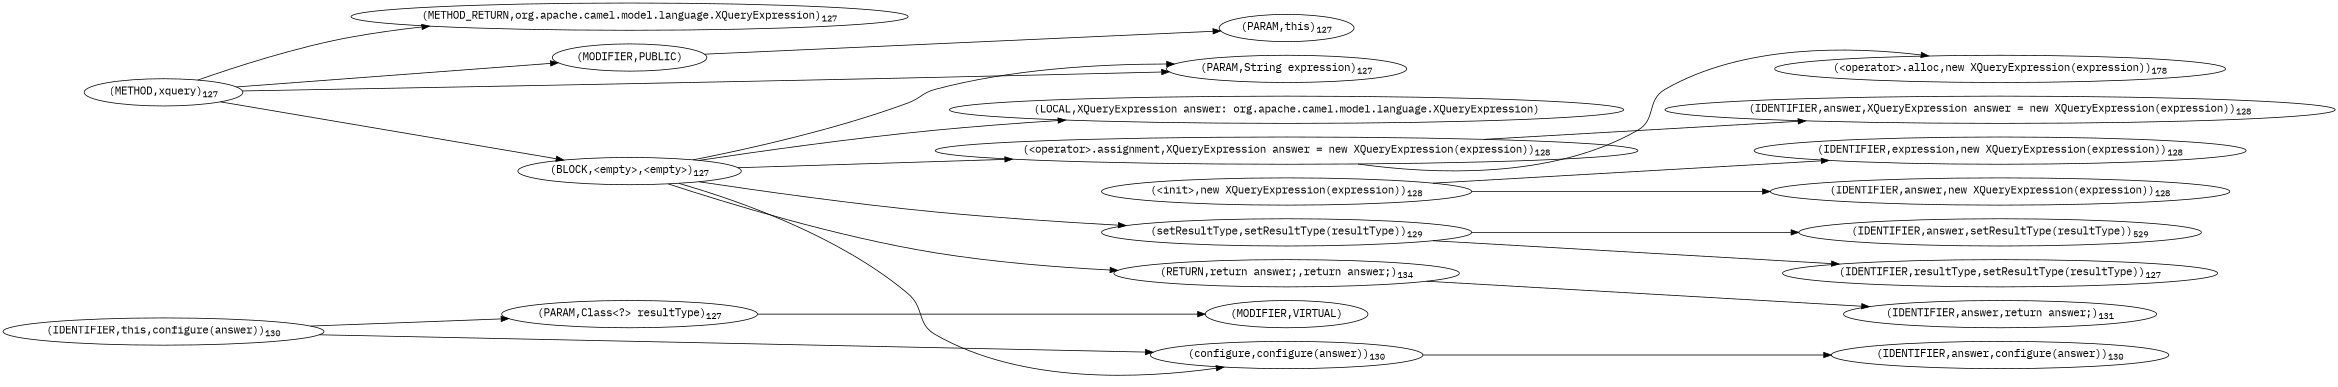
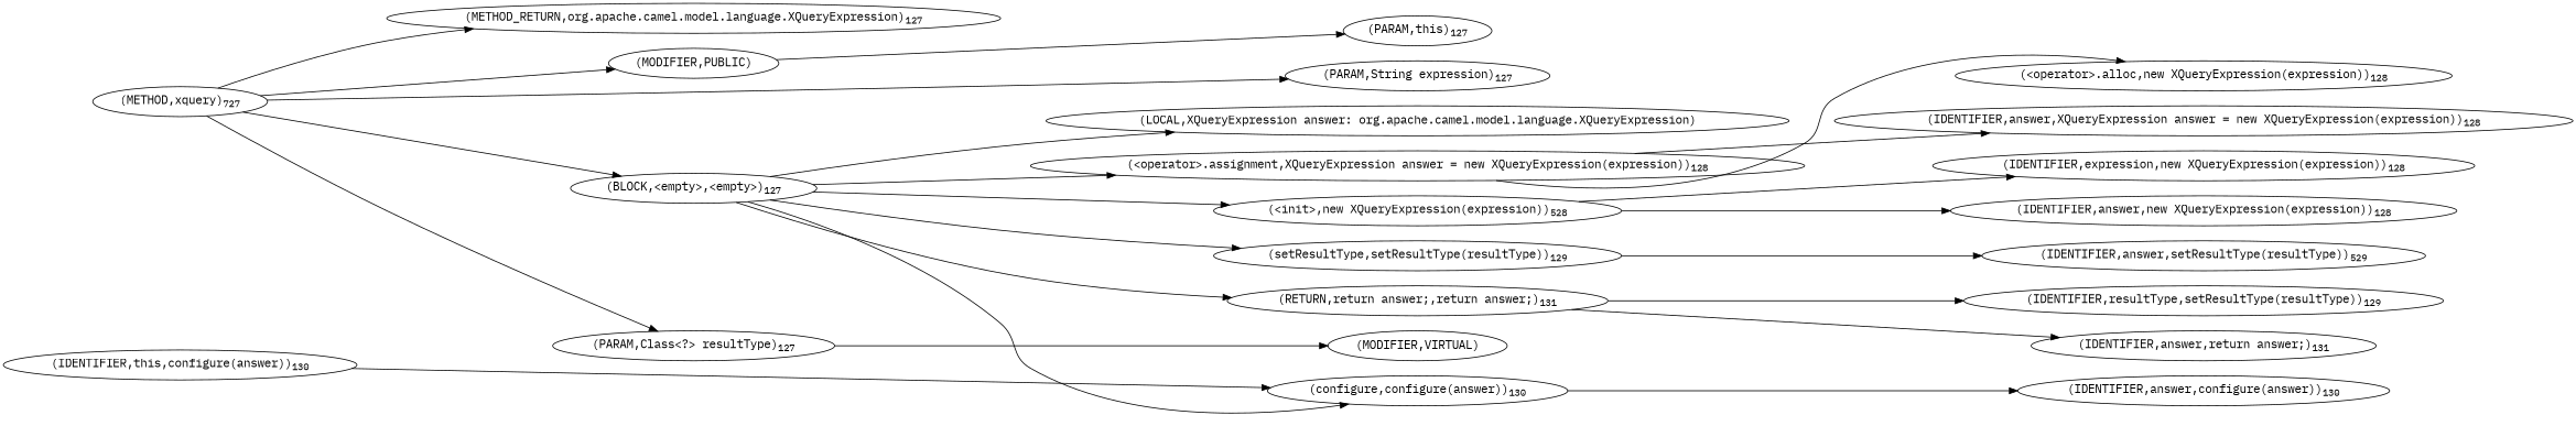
  digraph {
    fontname="IBM Plex Mono"
    rankdir=LR
    node [fontname="IBM Plex Mono"]
    edge [fontname="IBM Plex Mono"]
-   n1 [label=<(METHOD,xquery)<SUB>127</SUB>>]
+   n1 [label=<(METHOD,xquery)<SUB>727</SUB>>]
    n2 [label=<(PARAM,String expression)<SUB>127</SUB>>]
    n3 [label=<(PARAM,Class&lt;?&gt; resultType)<SUB>127</SUB>>]
    n4 [label=<(BLOCK,&lt;empty&gt;,&lt;empty&gt;)<SUB>127</SUB>>]
    n5 [label=<(MODIFIER,PUBLIC)>]
    n6 [label=<(METHOD_RETURN,org.apache.camel.model.language.XQueryExpression)<SUB>127</SUB>>]
    n7 [label=<(PARAM,this)<SUB>127</SUB>>]
    n8 [label=<(MODIFIER,VIRTUAL)>]
    n9 [label=<(LOCAL,XQueryExpression answer: org.apache.camel.model.language.XQueryExpression)>]
    n10 [label=<(&lt;operator&gt;.assignment,XQueryExpression answer = new XQueryExpression(expression))<SUB>128</SUB>>]
-   n11 [label=<(&lt;init&gt;,new XQueryExpression(expression))<SUB>128</SUB>>]
+   n11 [label=<(&lt;init&gt;,new XQueryExpression(expression))<SUB>528</SUB>>]
    n12 [label=<(setResultType,setResultType(resultType))<SUB>129</SUB>>]
    n13 [label=<(configure,configure(answer))<SUB>130</SUB>>]
-   n14 [label=<(RETURN,return answer;,return answer;)<SUB>134</SUB>>]
+   n14 [label=<(RETURN,return answer;,return answer;)<SUB>131</SUB>>]
    n15 [label=<(IDENTIFIER,answer,XQueryExpression answer = new XQueryExpression(expression))<SUB>128</SUB>>]
-   n16 [label=<(&lt;operator&gt;.alloc,new XQueryExpression(expression))<SUB>178</SUB>>]
+   n16 [label=<(&lt;operator&gt;.alloc,new XQueryExpression(expression))<SUB>128</SUB>>]
    n17 [label=<(IDENTIFIER,answer,new XQueryExpression(expression))<SUB>128</SUB>>]
    n18 [label=<(IDENTIFIER,expression,new XQueryExpression(expression))<SUB>128</SUB>>]
    n19 [label=<(IDENTIFIER,answer,setResultType(resultType))<SUB>529</SUB>>]
-   n20 [label=<(IDENTIFIER,resultType,setResultType(resultType))<SUB>127</SUB>>]
+   n20 [label=<(IDENTIFIER,resultType,setResultType(resultType))<SUB>129</SUB>>]
    n21 [label=<(IDENTIFIER,answer,configure(answer))<SUB>130</SUB>>]
    n22 [label=<(IDENTIFIER,answer,return answer;)<SUB>131</SUB>>]
    n23 [label=<(IDENTIFIER,this,configure(answer))<SUB>130</SUB>>]
    n1 -> n2
-   n23 -> n3
+   n1 -> n3
    n1 -> n4
    n1 -> n5
    n1 -> n6
    n3 -> n8
    n4 -> n9
    n4 -> n10
-   n4 -> n2
+   n4 -> n11
    n4 -> n12
    n4 -> n13
    n4 -> n14
    n5 -> n7
    n10 -> n15
    n10 -> n16
    n11 -> n17
    n11 -> n18
    n12 -> n19
-   n12 -> n20
+   n14 -> n20
    n13 -> n21
    n14 -> n22
    n23 -> n13
  }
